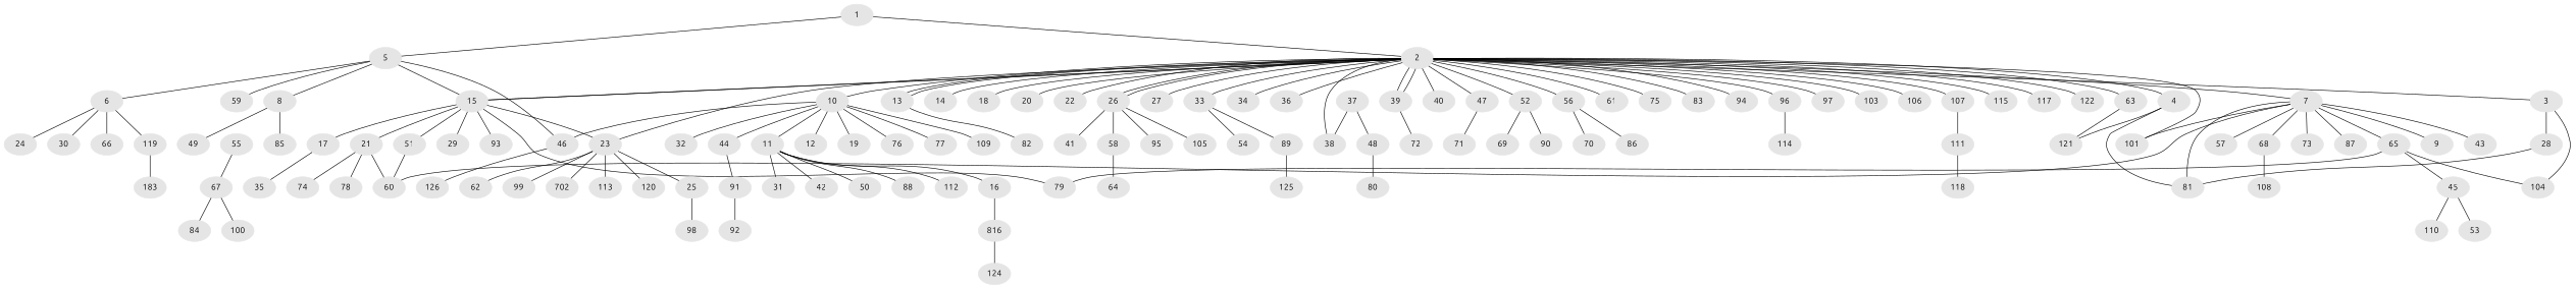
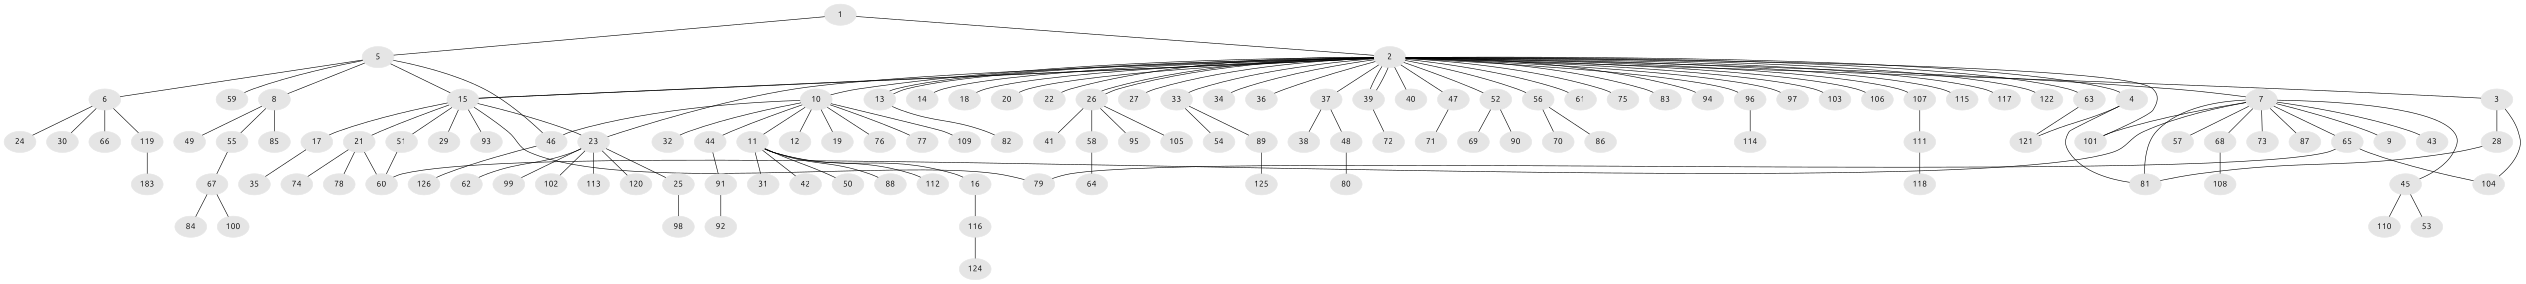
  graph {
    fontname=Ubuntu
    node [color=gray90 fontname=Ubuntu style=filled]
    edge [fontname=Ubuntu]
    1
    2
    5
    3
    4
    7
    10
    13
    14
    15
    18
    20
    22
    23
    26
    27
    33
    34
    36
    37
    39
    40
    47
    52
    56
    61
    63
    75
    83
    94
    96
    97
    101
    103
    106
    107
    115
    117
    122
    6
    8
    46
    59
    28
    104
    81
    121
    9
    43
    45
    57
    60
    65
    68
    73
    87
    11
    12
    19
    32
    44
    76
    77
    109
    82
    17
    21
    29
    51
    79
    93
    25
    62
    99
-   102 [label=702]
+   102
    113
    120
    41
    58
    95
    105
    54
    89
    38
    48
    72
    71
    69
    90
    70
    86
    114
    111
    98
    24
    30
    66
    119
    49
    55
    85
    126
    n103 [label=183]
    53
    110
    108
    67
    16
    31
    42
    50
    88
    112
    91
-   116 [label=816]
+   116
    35
    74
    78
    124
    64
    125
    80
    92
    84
    100
    118
    1 -- 2
    1 -- 5
    2 -- 3
    2 -- 4
    2 -- 7
    2 -- 10
    2 -- 13
    2 -- 13
    2 -- 14
    2 -- 15
    2 -- 15
    2 -- 18
    2 -- 20
    2 -- 22
    2 -- 23
    2 -- 26
    2 -- 26
    2 -- 27
    2 -- 33
    2 -- 34
    2 -- 36
-   2 -- 38
+   2 -- 37
    2 -- 39
    2 -- 39
    2 -- 40
    2 -- 47
    2 -- 52
    2 -- 56
    2 -- 61
    2 -- 63
    2 -- 75
    2 -- 83
    2 -- 94
    2 -- 96
    2 -- 97
    2 -- 101
    2 -- 103
    2 -- 106
    2 -- 107
    2 -- 115
    2 -- 117
    2 -- 122
    5 -- 15
    5 -- 6
    5 -- 8
    5 -- 46
    5 -- 59
    3 -- 28
    3 -- 104
    4 -- 81
    4 -- 121
    7 -- 101
    7 -- 81
    7 -- 9
    7 -- 43
-   65 -- 45
+   7 -- 45
    7 -- 57
    7 -- 60
    7 -- 65
    7 -- 68
    7 -- 73
    7 -- 87
    10 -- 46
    10 -- 11
    10 -- 12
    10 -- 19
    10 -- 32
    10 -- 44
    10 -- 76
    10 -- 77
    10 -- 109
    13 -- 82
    15 -- 23
    15 -- 17
    15 -- 21
    15 -- 29
    15 -- 51
    15 -- 79
    15 -- 93
    23 -- 25
    23 -- 62
    23 -- 99
    23 -- 102
    23 -- 113
    23 -- 120
    26 -- 41
    26 -- 58
    26 -- 95
    26 -- 105
    33 -- 54
    33 -- 89
    37 -- 38
    37 -- 48
    39 -- 72
    47 -- 71
    52 -- 69
    52 -- 90
    56 -- 70
    56 -- 86
    63 -- 121
    96 -- 114
    107 -- 111
    6 -- 24
    6 -- 30
    6 -- 66
    6 -- 119
    8 -- 49
+   8 -- 55
    8 -- 85
    46 -- 126
    28 -- 81
    45 -- 53
    45 -- 110
    65 -- 104
    65 -- 79
    68 -- 108
    11 -- 16
    11 -- 31
    11 -- 42
    11 -- 50
    11 -- 88
    11 -- 112
    44 -- 91
    17 -- 35
    21 -- 60
    21 -- 74
    21 -- 78
    51 -- 60
    25 -- 98
    58 -- 64
    89 -- 125
    48 -- 80
    111 -- 118
    119 -- n103
    55 -- 67
    67 -- 84
    67 -- 100
    16 -- 116
    91 -- 92
    116 -- 124
  }
